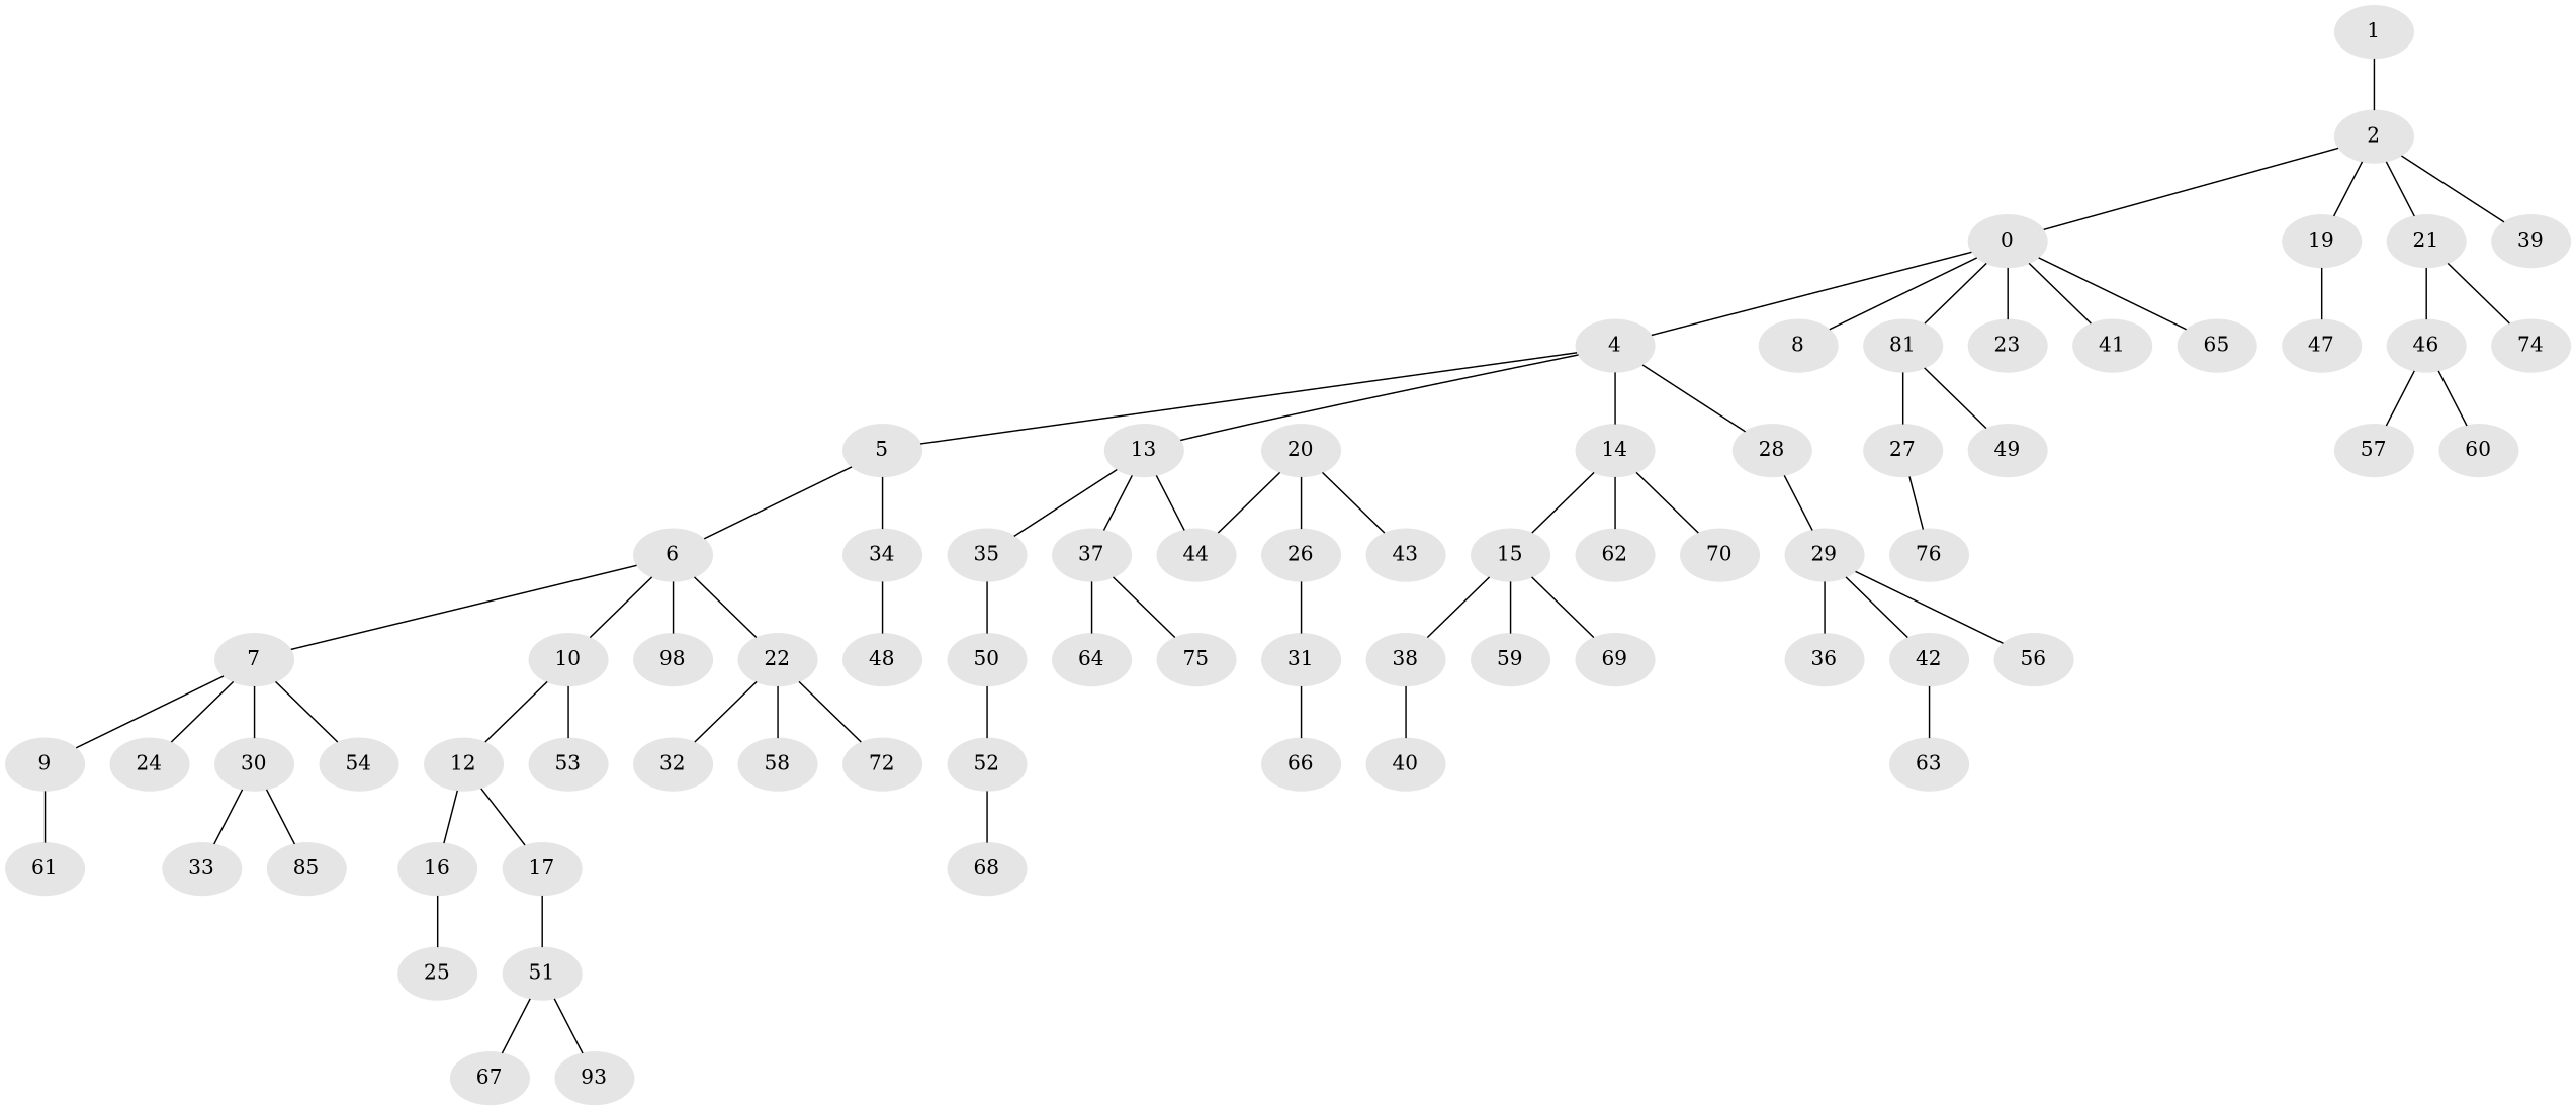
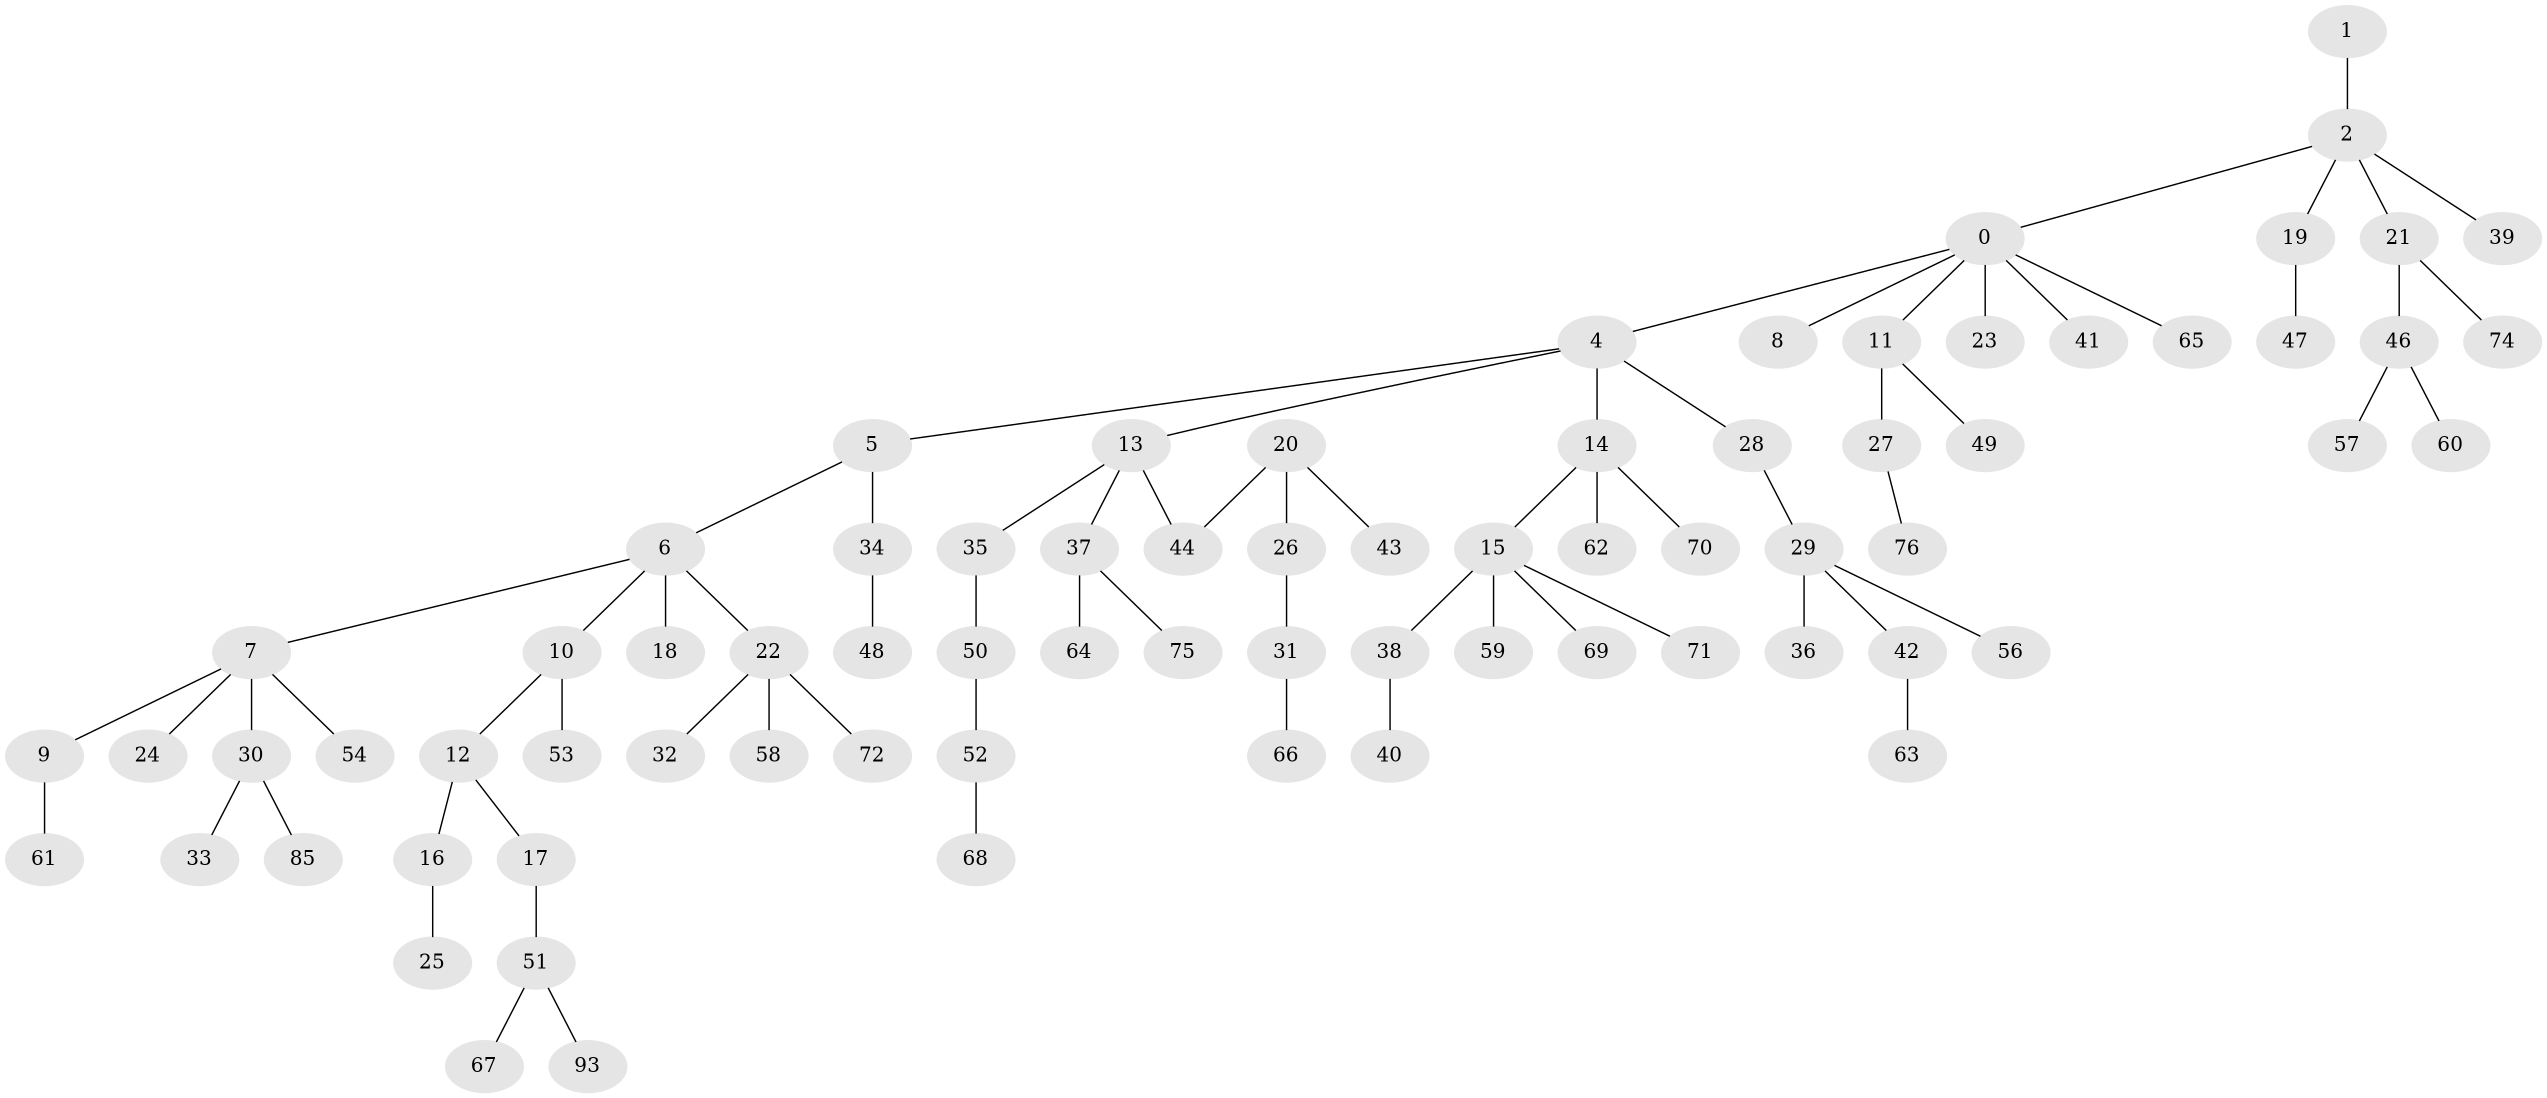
  graph {
    node [color=gray90 style=filled]
    1
    2
    n3 [label=0]
    19
    21
    39
    4
    8
-   11 [label=81]
+   11
    23
    41
    65
    47
    46
    74
    5
    13
    14
    28
    27
    49
    6
    34
    35
    37
    44
    15
    62
    70
    29
    7
    10
-   18 [label=98]
+   18
    22
    48
    9
    24
    30
    54
    12
    53
    32
    58
    72
    61
    33
    n47 [label=85]
    16
    17
    76
    25
    51
    20
    26
    43
    50
    64
    75
    38
    59
    69
+   71
    40
    67
    n65 [label=93]
    31
    57
    60
    66
    36
    42
    56
    63
    52
    68
    1 -- 2
    2 -- n3
    2 -- 19
    2 -- 21
    2 -- 39
    n3 -- 4
    n3 -- 8
    n3 -- 11
    n3 -- 23
    n3 -- 41
    n3 -- 65
    19 -- 47
    21 -- 46
    21 -- 74
    4 -- 5
    4 -- 13
    4 -- 14
    4 -- 28
    11 -- 27
    11 -- 49
    46 -- 57
    46 -- 60
    5 -- 6
    5 -- 34
    13 -- 35
    13 -- 37
    13 -- 44
    14 -- 15
    14 -- 62
    14 -- 70
    28 -- 29
    27 -- 76
    6 -- 7
    6 -- 10
    6 -- 18
    6 -- 22
    34 -- 48
    35 -- 50
    37 -- 64
    37 -- 75
    15 -- 38
    15 -- 59
    15 -- 69
+   15 -- 71
    29 -- 36
    29 -- 42
    29 -- 56
    7 -- 9
    7 -- 24
    7 -- 30
    7 -- 54
    10 -- 12
    10 -- 53
    22 -- 32
    22 -- 58
    22 -- 72
    9 -- 61
    30 -- 33
    30 -- n47
    12 -- 16
    12 -- 17
    16 -- 25
    17 -- 51
    51 -- 67
    51 -- n65
    20 -- 44
    20 -- 26
    20 -- 43
    26 -- 31
    50 -- 52
    38 -- 40
    31 -- 66
    42 -- 63
    52 -- 68
  }
